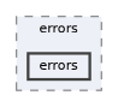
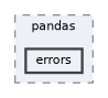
  digraph {
    compound=true
    n1 [color=grey25 fillcolor="#edf0f7" fontname=Helvetica fontsize=10 height=0.2 label=errors shape=box style="filled,bold" width=0.4]
    subgraph cluster_1 {
      bgcolor="#edf0f7"
      fontname=Helvetica
      fontsize=10
-     label=errors
+     label=pandas
      pencolor=grey50
      style="filled,dashed"
      n1
    }
  }
